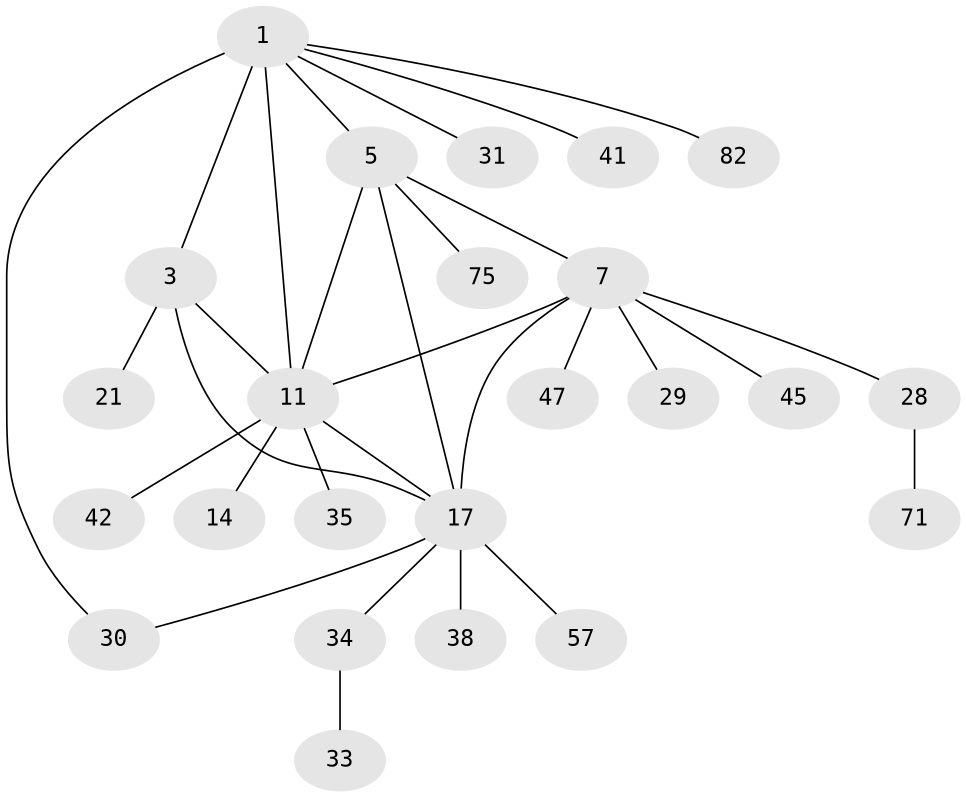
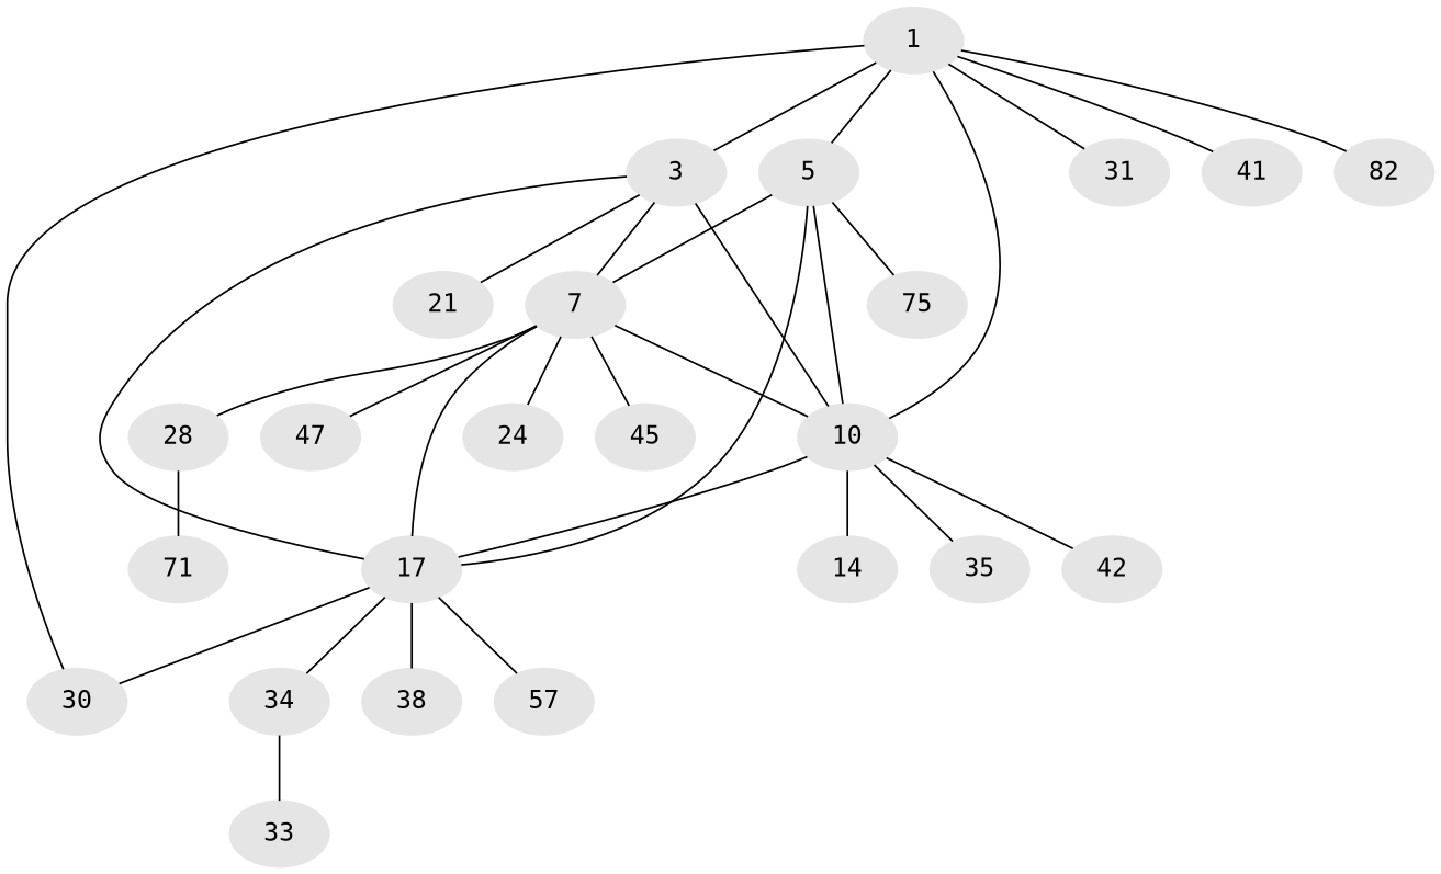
  graph {
    fontname="DejaVu Sans Mono"
    node [color=gray90 fontname="DejaVu Sans Mono" style=filled]
    edge [fontname="DejaVu Sans Mono"]
    1 [super="+4+2+24+32+40+46+22"]
    3 [super="+25+9"]
    5 [super="+6"]
-   10 [super="+11+61+79+53+13+39" label=11]
+   10 [super="+11+61+79+53+13+39"]
    30
    31
    41 [super="+70+73"]
    82
    7 [super="+8+74"]
    17 [super="+18+19+20+36"]
    21
    75
    14 [super="+50+58+68"]
    35 [super="+77+66"]
    42
    28
-   29
+   29 [label=24]
    45
    47
    34
    38
    57
    71
    33
    1 -- 3 [weight=3]
    1 -- 5
    1 -- 10 [weight=2]
    1 -- 30
    1 -- 31
    1 -- 41
    1 -- 82
    3 -- 10 [weight=3]
+   3 -- 7 [weight=2]
    3 -- 17
    3 -- 21
    5 -- 10 [weight=2]
    5 -- 7 [weight=4]
    5 -- 17
    5 -- 75
    10 -- 17 [weight=2]
    10 -- 14 [weight=3]
    10 -- 35
    10 -- 42
    7 -- 10 [weight=3]
    7 -- 17 [weight=2]
    7 -- 28
    7 -- 29
    7 -- 45
    7 -- 47
    17 -- 30
    17 -- 34
    17 -- 38
    17 -- 57
    28 -- 71
    34 -- 33
  }
